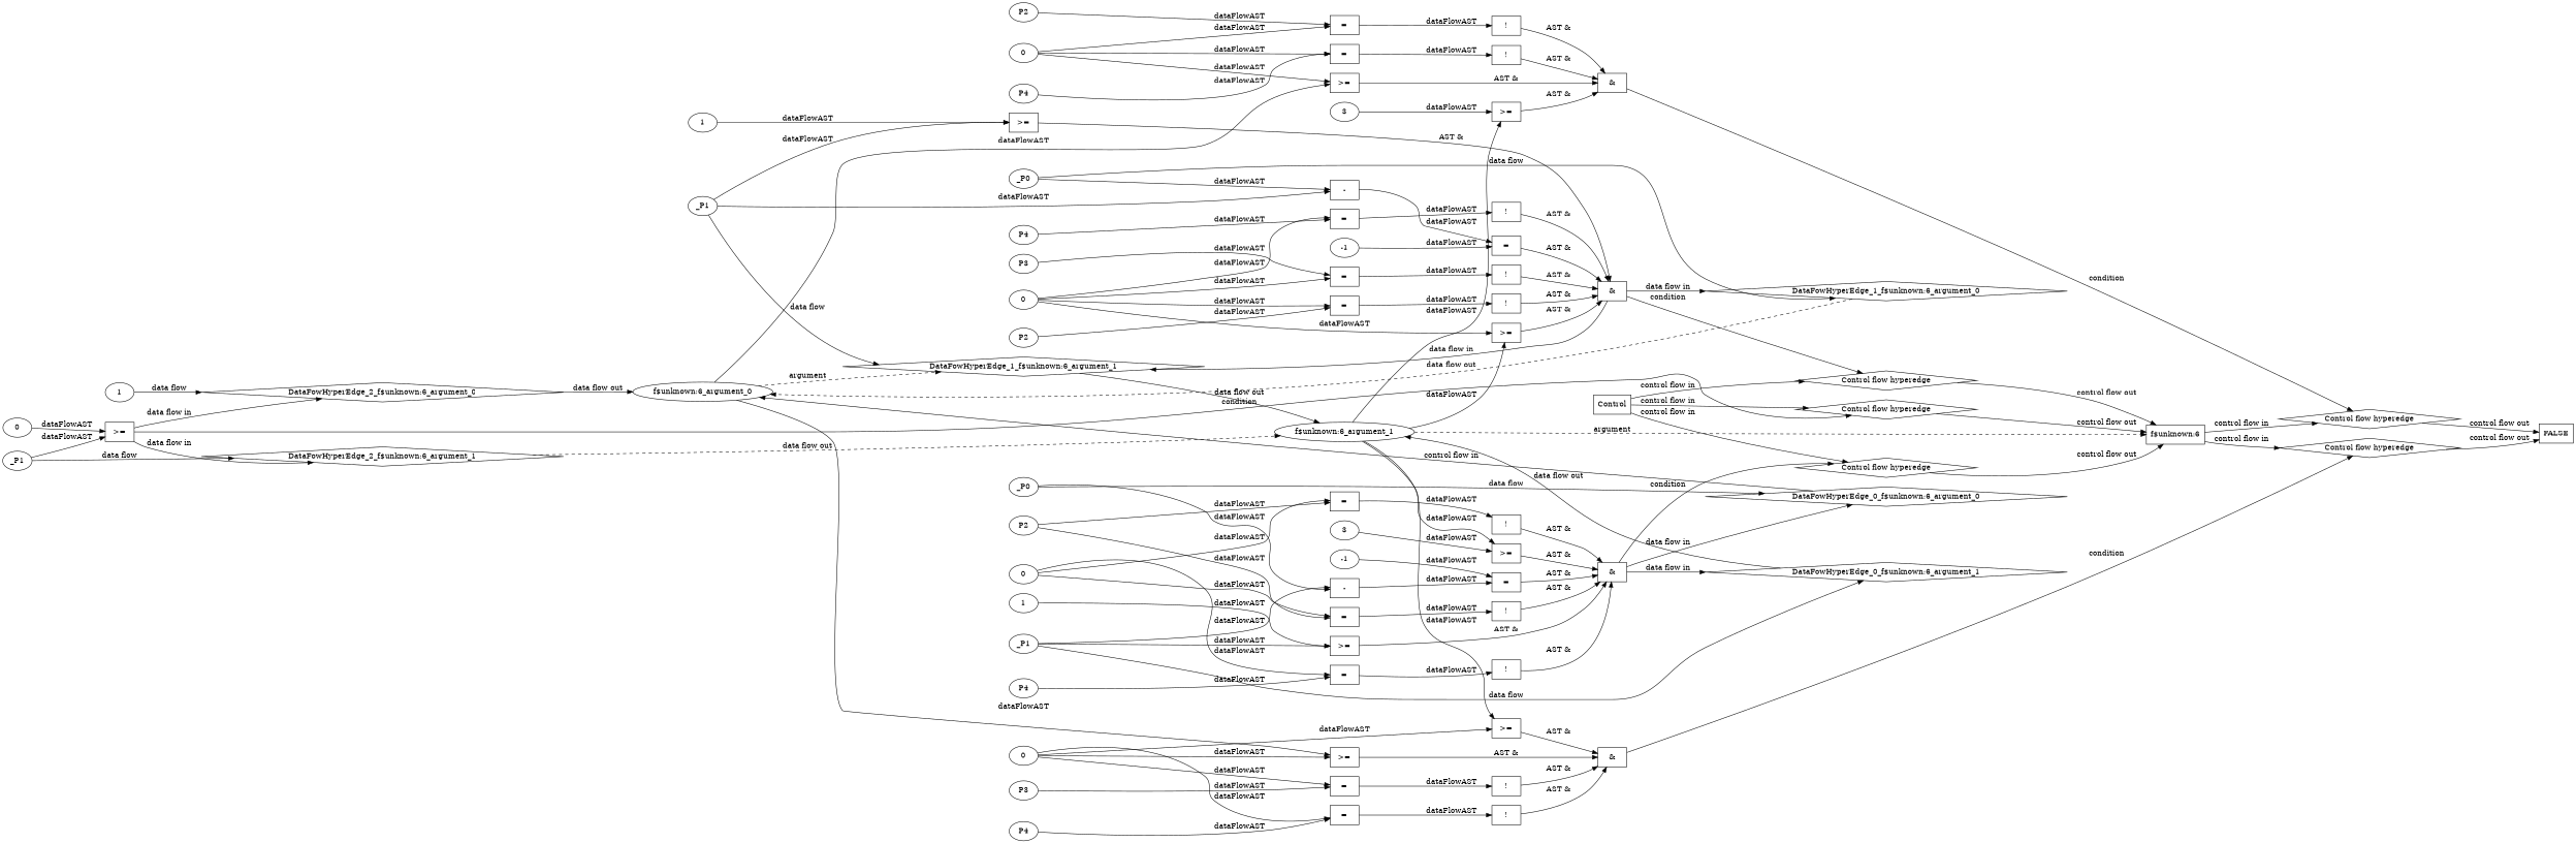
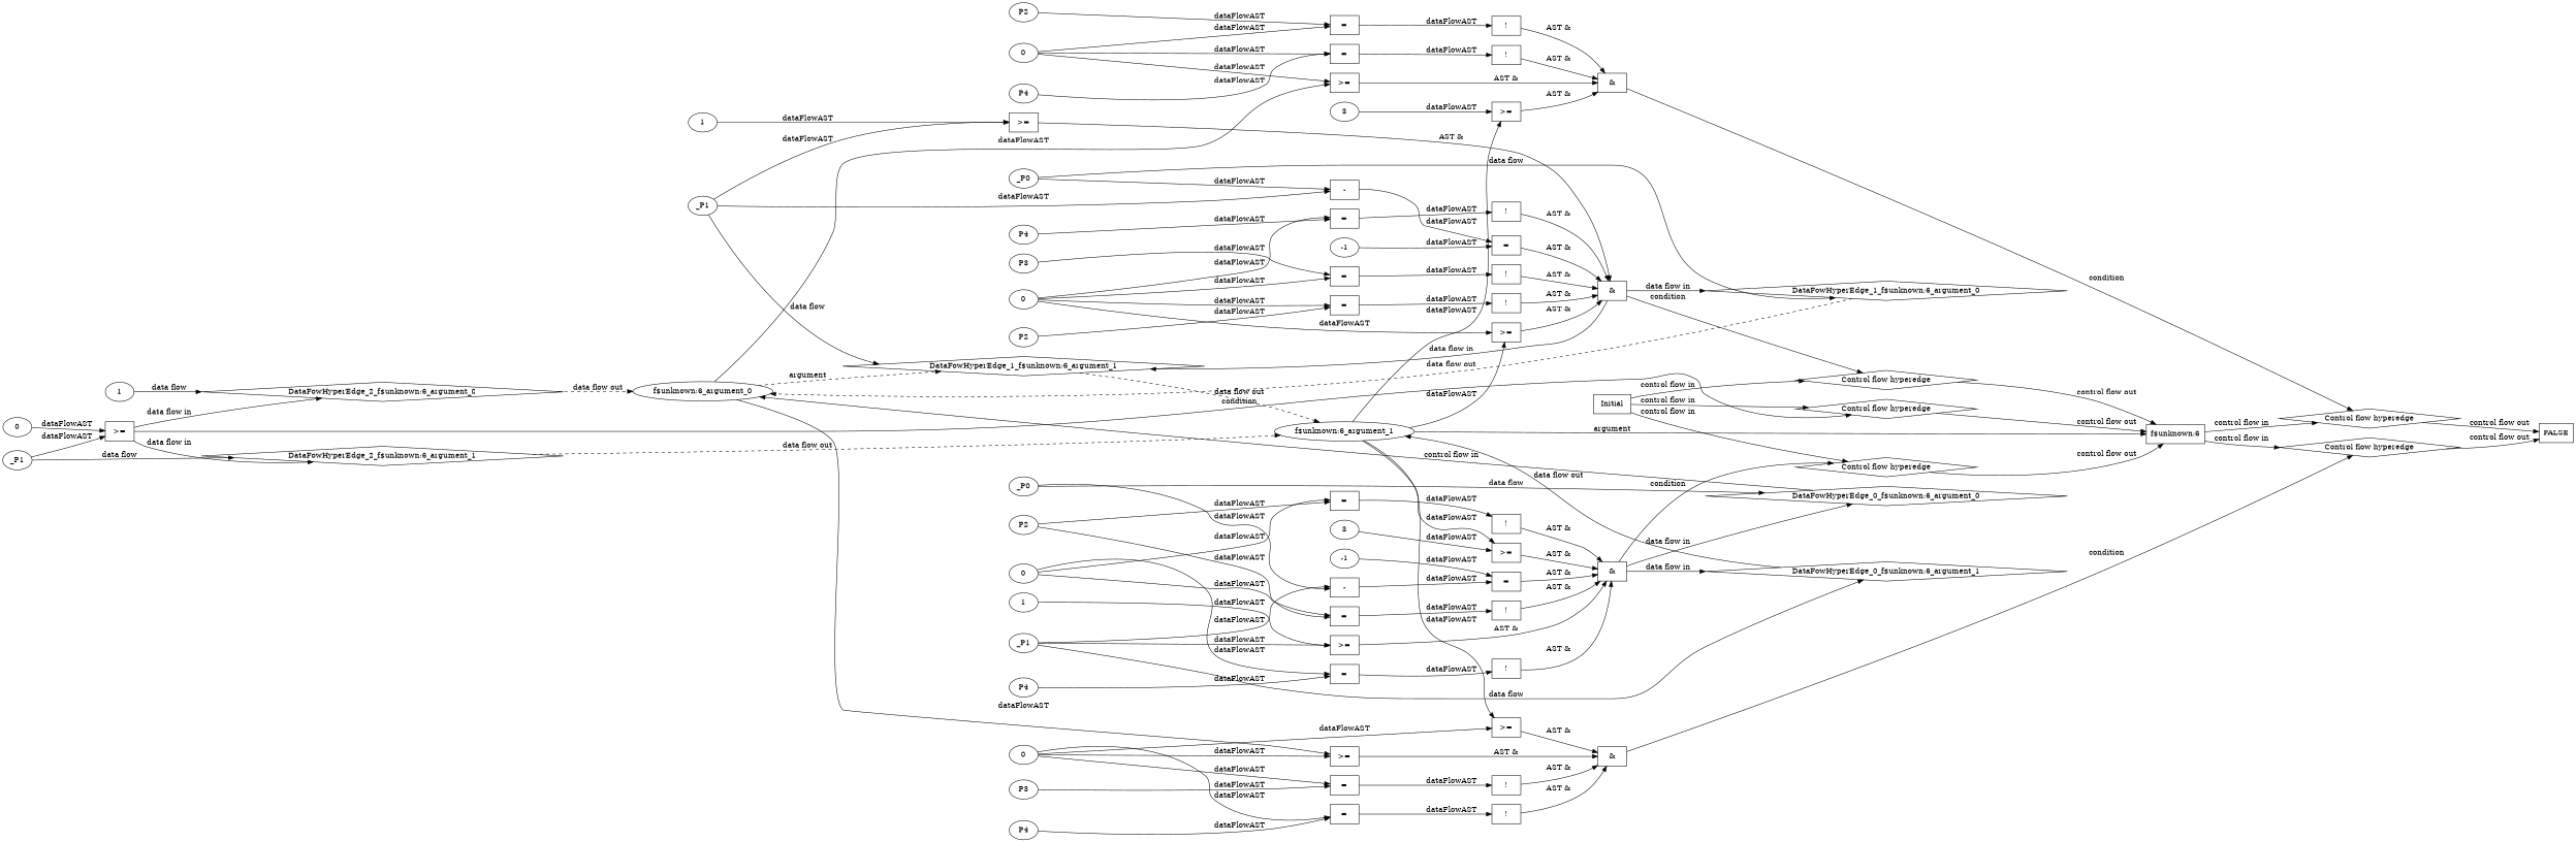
  digraph {
    rankdir=LR
    node [shape=rect]
    n1 [label="f$unknown:6" nodeName="f$unknown:6"]
    n2 [label="Control flow hyperedge" nodeName=ControlFowHyperEdge_3 shape=diamond]
    n3 [label="Control flow hyperedge" nodeName=ControlFowHyperEdge_4 shape=diamond]
    n4 [label=FALSE nodeName=FALSE]
-   n5 [label=Control nodeName=Initial]
+   n5 [label=Initial nodeName=Initial]
    n6 [label="Control flow hyperedge" nodeName=ControlFowHyperEdge_0 shape=diamond]
    n7 [label="Control flow hyperedge" nodeName=ControlFowHyperEdge_1 shape=diamond]
    n8 [label="Control flow hyperedge" nodeName=ControlFowHyperEdge_2 shape=diamond]
    n9 [label="f$unknown:6_argument_0" nodeName=argument0 shape=oval]
    n10 [label=">=" nodeName="xxxFALSE___f$unknown:6_3xxxguard2_node_0"]
    n11 [label=">=" nodeName="xxxFALSE___f$unknown:6_4xxxguard2_node_0"]
    n12 [label="DataFowHyperEdge_1_f$unknown:6_argument_1" nodeName="DataFowHyperEdge_1_f$unknown:6_argument_1" shape=diamond]
    n13 [label="&" nodeName="xxxFALSE___f$unknown:6_3xxx_and"]
    n14 [label="&" nodeName="xxxFALSE___f$unknown:6_4xxx_and"]
    n15 [label="f$unknown:6_argument_1" nodeName=argument1 shape=oval]
    n16 [label=">=" nodeName="xxxf$unknown:6___Initial_0xxxguard2_node_0"]
    n17 [label=">=" nodeName="xxxf$unknown:6___Initial_1xxxguard2_node_0"]
    n18 [label=">=" nodeName="xxxFALSE___f$unknown:6_3xxxguard3_node_0"]
    n19 [label=">=" nodeName="xxxFALSE___f$unknown:6_4xxxguard3_node_0"]
    n20 [label="&" nodeName="xxxf$unknown:6___Initial_0xxx_and"]
    n21 [label="&" nodeName="xxxf$unknown:6___Initial_1xxx_and"]
    n22 [label="DataFowHyperEdge_0_f$unknown:6_argument_0" nodeName="DataFowHyperEdge_0_f$unknown:6_argument_0" shape=diamond]
    n23 [label="DataFowHyperEdge_0_f$unknown:6_argument_1" nodeName="DataFowHyperEdge_0_f$unknown:6_argument_1" shape=diamond]
    n24 [label="!" nodeName="xxxf$unknown:6___Initial_0xxxguard5_node_0"]
    n25 [label="=" nodeName="xxxf$unknown:6___Initial_0xxxguard5_node_1"]
    n26 [label=P2 nodeName="xxxf$unknown:6___Initial_0xxxguard4_node_2" shape=""]
    n27 [label="=" nodeName="xxxf$unknown:6___Initial_0xxxguard4_node_1"]
    n28 [label="!" nodeName="xxxf$unknown:6___Initial_0xxxguard4_node_0"]
    n29 [label=0 nodeName="xxxf$unknown:6___Initial_0xxxguard3_node_3" shape=""]
    n30 [label="=" nodeName="xxxf$unknown:6___Initial_0xxxguard3_node_1"]
    n31 [label="!" nodeName="xxxf$unknown:6___Initial_0xxxguard3_node_0"]
    n32 [label=P4 nodeName="xxxf$unknown:6___Initial_0xxxguard3_node_2" shape=""]
    n33 [label="=" nodeName="xxxf$unknown:6___Initial_0xxxguard1_node_0"]
    n34 [label="-" nodeName="xxxf$unknown:6___Initial_0xxxguard1_node_1"]
    n35 [label=-1 nodeName="xxxf$unknown:6___Initial_0xxxguard1_node_4" shape=""]
    n36 [label=_P0 nodeName="xxxf$unknown:6___Initial_0xxxdataFlow_0_node_0" shape=""]
    n37 [label=_P1 nodeName="xxxf$unknown:6___Initial_0xxxdataFlow1_node_0" shape=""]
    n38 [label=">=" nodeName="xxxf$unknown:6___Initial_0xxxguard_0_node_0"]
    n39 [label=3 nodeName="xxxf$unknown:6___Initial_0xxxguard2_node_2" shape=""]
    n40 [label=1 nodeName="xxxf$unknown:6___Initial_0xxxguard_0_node_2" shape=""]
    n41 [label="DataFowHyperEdge_1_f$unknown:6_argument_0" nodeName="DataFowHyperEdge_1_f$unknown:6_argument_0" shape=diamond]
    n42 [label=0 nodeName="xxxf$unknown:6___Initial_1xxxguard2_node_1" shape=""]
    n43 [label="=" nodeName="xxxf$unknown:6___Initial_1xxxguard3_node_1"]
    n44 [label="=" nodeName="xxxf$unknown:6___Initial_1xxxguard5_node_1"]
    n45 [label="=" nodeName="xxxf$unknown:6___Initial_1xxxguard4_node_1"]
    n46 [label="!" nodeName="xxxf$unknown:6___Initial_1xxxguard3_node_0"]
    n47 [label="!" nodeName="xxxf$unknown:6___Initial_1xxxguard5_node_0"]
    n48 [label="!" nodeName="xxxf$unknown:6___Initial_1xxxguard4_node_0"]
    n49 [label="=" nodeName="xxxf$unknown:6___Initial_1xxxguard1_node_0"]
    n50 [label="-" nodeName="xxxf$unknown:6___Initial_1xxxguard1_node_1"]
    n51 [label=-1 nodeName="xxxf$unknown:6___Initial_1xxxguard1_node_4" shape=""]
    n52 [label=_P0 nodeName="xxxf$unknown:6___Initial_1xxxdataFlow_0_node_0" shape=""]
    n53 [label=_P1 nodeName="xxxf$unknown:6___Initial_1xxxdataFlow1_node_0" shape=""]
    n54 [label=">=" nodeName="xxxf$unknown:6___Initial_1xxxguard_0_node_0"]
    n55 [label=P3 nodeName="xxxf$unknown:6___Initial_1xxxguard3_node_2" shape=""]
    n56 [label=P2 nodeName="xxxf$unknown:6___Initial_1xxxguard5_node_2" shape=""]
    n57 [label=1 nodeName="xxxf$unknown:6___Initial_1xxxguard_0_node_2" shape=""]
    n58 [label=P4 nodeName="xxxf$unknown:6___Initial_1xxxguard4_node_2" shape=""]
    n59 [label=">=" nodeName="xxxf$unknown:6___Initial_2xxxguard_0_node_0"]
    n60 [label="DataFowHyperEdge_2_f$unknown:6_argument_0" nodeName="DataFowHyperEdge_2_f$unknown:6_argument_0" shape=diamond]
    n61 [label="DataFowHyperEdge_2_f$unknown:6_argument_1" nodeName="DataFowHyperEdge_2_f$unknown:6_argument_1" shape=diamond]
    n62 [label=0 nodeName="xxxf$unknown:6___Initial_2xxxguard_0_node_1" shape=""]
    n63 [label=_P1 nodeName="xxxf$unknown:6___Initial_2xxxdataFlow1_node_0" shape=""]
    n64 [label=1 nodeName="xxxf$unknown:6___Initial_2xxxdataFlow_0_node_0" shape=""]
    n65 [label="!" nodeName="xxxFALSE___f$unknown:6_3xxxguard_0_node_0"]
    n66 [label="=" nodeName="xxxFALSE___f$unknown:6_3xxxguard_0_node_1"]
    n67 [label=P4 nodeName="xxxFALSE___f$unknown:6_3xxxguard_0_node_2" shape=""]
    n68 [label=0 nodeName="xxxFALSE___f$unknown:6_3xxxguard_0_node_3" shape=""]
    n69 [label="=" nodeName="xxxFALSE___f$unknown:6_3xxxguard1_node_1"]
    n70 [label="!" nodeName="xxxFALSE___f$unknown:6_3xxxguard1_node_0"]
    n71 [label=P2 nodeName="xxxFALSE___f$unknown:6_3xxxguard1_node_2" shape=""]
    n72 [label=3 nodeName="xxxFALSE___f$unknown:6_3xxxguard3_node_2" shape=""]
    n73 [label="!" nodeName="xxxFALSE___f$unknown:6_4xxxguard_0_node_0"]
    n74 [label="=" nodeName="xxxFALSE___f$unknown:6_4xxxguard_0_node_1"]
    n75 [label=P3 nodeName="xxxFALSE___f$unknown:6_4xxxguard_0_node_2" shape=""]
    n76 [label=0 nodeName="xxxFALSE___f$unknown:6_4xxxguard_0_node_3" shape=""]
    n77 [label="=" nodeName="xxxFALSE___f$unknown:6_4xxxguard1_node_1"]
    n78 [label="!" nodeName="xxxFALSE___f$unknown:6_4xxxguard1_node_0"]
    n79 [label=P4 nodeName="xxxFALSE___f$unknown:6_4xxxguard1_node_2" shape=""]
    n1 -> n2 [label="control flow in"]
    n1 -> n3 [label="control flow in"]
    n2 -> n4 [label="control flow out"]
    n3 -> n4 [label="control flow out"]
    n5 -> n6 [label="control flow in"]
    n5 -> n7 [label="control flow in"]
    n5 -> n8 [label="control flow in"]
    n6 -> n1 [label="control flow out"]
    n7 -> n1 [label="control flow out"]
    n8 -> n1 [label="control flow out"]
    n9 -> n10 [label=dataFlowAST]
    n9 -> n11 [label=dataFlowAST]
    n9 -> n12 [label=argument style=dashed]
    n10 -> n13 [label="AST &"]
    n11 -> n14 [label="AST &"]
-   n12 -> n15 [label="data flow out"]
+   n12 -> n15 [label="data flow out" style=dashed]
    n13 -> n2 [label=condition]
    n14 -> n3 [label=condition]
-   n15 -> n1 [label=argument style=dashed]
+   n15 -> n1 [label=argument style=solid]
    n15 -> n16 [label=dataFlowAST]
    n15 -> n17 [label=dataFlowAST]
    n15 -> n18 [label=dataFlowAST]
    n15 -> n19 [label=dataFlowAST]
    n16 -> n20 [label="AST &"]
    n17 -> n21 [label="AST &"]
    n18 -> n13 [label="AST &"]
    n19 -> n14 [label="AST &"]
    n20 -> n6 [label=condition]
    n20 -> n22 [label="data flow in"]
    n20 -> n23 [label="data flow in"]
    n21 -> n7 [label=condition]
    n21 -> n12 [label="data flow in"]
    n21 -> n41 [label="data flow in"]
    n22 -> n9 [label="control flow in"]
    n23 -> n15 [label="data flow out"]
    n24 -> n20 [label="AST &"]
    n25 -> n24 [label=dataFlowAST]
    n26 -> n25 [label=dataFlowAST]
    n26 -> n27 [label=dataFlowAST]
    n27 -> n28 [label=dataFlowAST]
    n28 -> n20 [label="AST &"]
    n29 -> n25 [label=dataFlowAST]
    n29 -> n27 [label=dataFlowAST]
    n29 -> n30 [label=dataFlowAST]
    n30 -> n31 [label=dataFlowAST]
    n31 -> n20 [label="AST &"]
    n32 -> n30 [label=dataFlowAST]
    n33 -> n20 [label="AST &"]
    n34 -> n33 [label=dataFlowAST]
    n35 -> n33 [label=dataFlowAST]
    n36 -> n22 [label="data flow"]
    n36 -> n34 [label=dataFlowAST]
    n37 -> n23 [label="data flow"]
    n37 -> n34 [label=dataFlowAST]
    n37 -> n38 [label=dataFlowAST]
    n38 -> n20 [label="AST &"]
    n39 -> n16 [label=dataFlowAST]
    n40 -> n38 [label=dataFlowAST]
    n41 -> n9 [label="data flow out" style=dashed]
    n42 -> n17 [label=dataFlowAST]
    n42 -> n43 [label=dataFlowAST]
    n42 -> n44 [label=dataFlowAST]
    n42 -> n45 [label=dataFlowAST]
    n43 -> n46 [label=dataFlowAST]
    n44 -> n47 [label=dataFlowAST]
    n45 -> n48 [label=dataFlowAST]
    n46 -> n21 [label="AST &"]
    n47 -> n21 [label="AST &"]
    n48 -> n21 [label="AST &"]
    n49 -> n21 [label="AST &"]
    n50 -> n49 [label=dataFlowAST]
    n51 -> n49 [label=dataFlowAST]
    n52 -> n41 [label="data flow"]
    n52 -> n50 [label=dataFlowAST]
    n53 -> n12 [label="data flow"]
    n53 -> n50 [label=dataFlowAST]
    n53 -> n54 [label=dataFlowAST]
    n54 -> n21 [label="AST &"]
    n55 -> n43 [label=dataFlowAST]
    n56 -> n44 [label=dataFlowAST]
    n57 -> n54 [label=dataFlowAST]
    n58 -> n45 [label=dataFlowAST]
    n59 -> n8 [label=condition]
    n59 -> n60 [label="data flow in"]
    n59 -> n61 [label="data flow in"]
-   n60 -> n9 [label="data flow out"]
+   n60 -> n9 [label="data flow out" style=dashed]
    n61 -> n15 [label="data flow out" style=dashed]
    n62 -> n59 [label=dataFlowAST]
    n63 -> n59 [label=dataFlowAST]
    n63 -> n61 [label="data flow"]
    n64 -> n60 [label="data flow"]
    n65 -> n13 [label="AST &"]
    n66 -> n65 [label=dataFlowAST]
    n67 -> n66 [label=dataFlowAST]
    n68 -> n10 [label=dataFlowAST]
    n68 -> n66 [label=dataFlowAST]
    n68 -> n69 [label=dataFlowAST]
    n69 -> n70 [label=dataFlowAST]
    n70 -> n13 [label="AST &"]
    n71 -> n69 [label=dataFlowAST]
    n72 -> n18 [label=dataFlowAST]
    n73 -> n14 [label="AST &"]
    n74 -> n73 [label=dataFlowAST]
    n75 -> n74 [label=dataFlowAST]
    n76 -> n11 [label=dataFlowAST]
    n76 -> n19 [label=dataFlowAST]
    n76 -> n74 [label=dataFlowAST]
    n76 -> n77 [label=dataFlowAST]
    n77 -> n78 [label=dataFlowAST]
    n78 -> n14 [label="AST &"]
    n79 -> n77 [label=dataFlowAST]
  }
